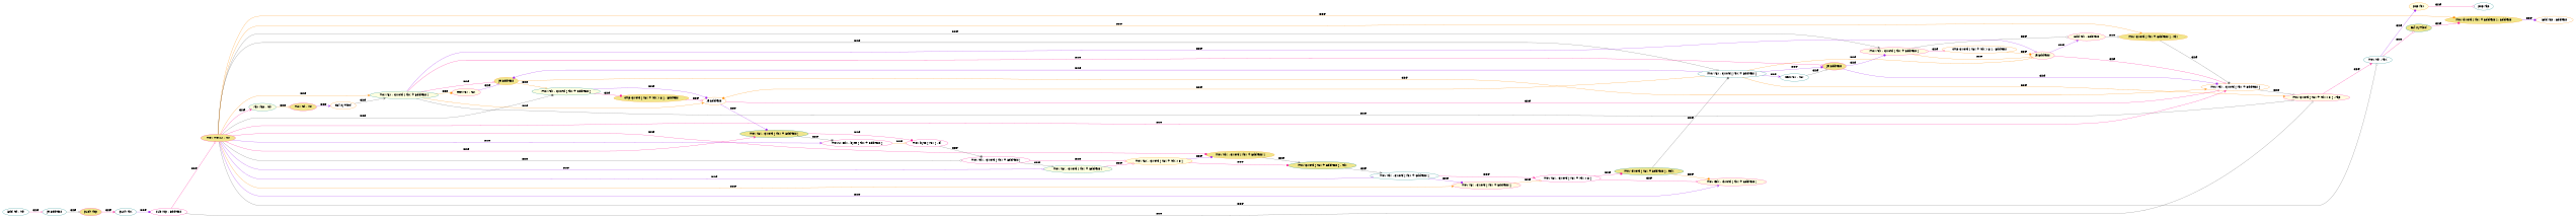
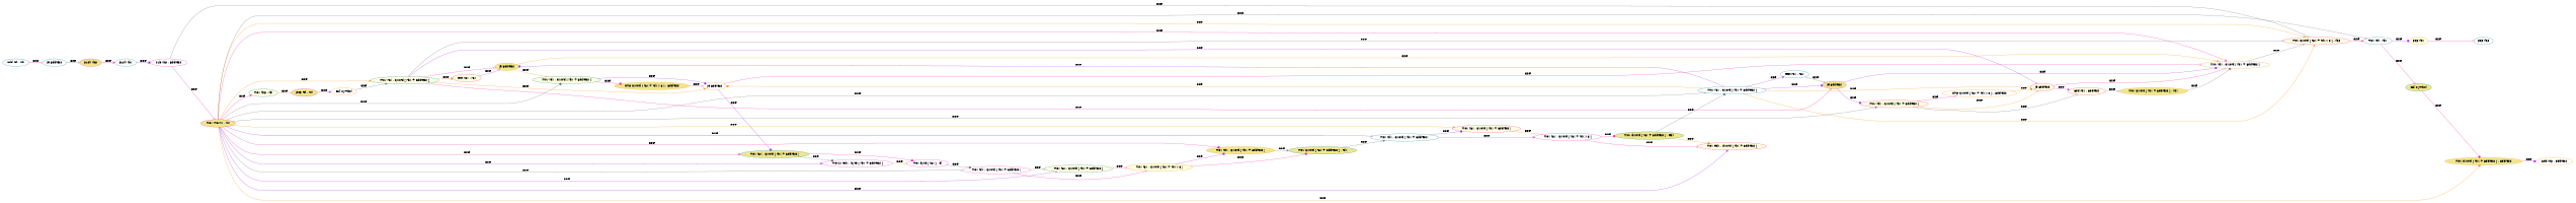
  digraph {
    fontname="DejaVu Sans"
    rankdir=LR
    node [color=teal fillcolor=white fontname="DejaVu Sans" style=filled]
    edge [arrowhead=odot color=deeppink fontname="DejaVu Sans"]
    n1 [label="add rdi , rdi"]
    n2 [label="je address"]
    n3 [color=deeppink fillcolor=khaki label="push rbp"]
    n4 [label="push rbx"]
    n5 [color=deeppink label="sub rsp , address"]
    n6 [color=deeppink fillcolor=khaki label="mov movzx , rsi"]
    n7 [color=deeppink fillcolor=lightyellow label="mov qword [ rax + rdx * 8 ] , rbp"]
-   n8 [fillcolor=lightyellow label="rbx rbp , rdi"]
+   n8 [fillcolor=lightyellow label="mov rbp , rdi"]
    n9 [fillcolor=lightyellow label="mov rax , qword [ rbx + address ]"]
    n10 [color=darkorange label="mov rdx , qword [ rbx + address ]"]
    n11 [fillcolor=lightyellow label="mov rdx , qword [ rbx + address ]"]
    n12 [label="mov rdi , rbx"]
    n13 [color=darkorange fillcolor=khaki label="mov dword [ rbx + address ] , address"]
    n14 [fillcolor=khaki label="mov rax , qword [ rbx + address ]"]
    n15 [color=deeppink label="movzx edx , byte [ rbx + address ]"]
    n16 [color=deeppink label="mov rdx , qword [ rbx + address ]"]
    n17 [fillcolor=lightyellow label="mov rax , qword [ rbx + address ]"]
    n18 [color=darkorange fillcolor=khaki label="mov rdx , qword [ rbx + address ]"]
    n19 [label="mov rdx , qword [ rbx + address ]"]
    n20 [color=deeppink fillcolor=lightyellow label="mov rax , qword [ rbx + address ]"]
    n21 [color=deeppink fillcolor=lightyellow label="mov edx , dword [ rbx + address ]"]
    n22 [label="mov rax , qword [ rbx + address ]"]
    n23 [color=deeppink fillcolor=lightyellow label="mov rdx , qword [ rbx + address ]"]
    n24 [color=darkorange fillcolor=khaki label="mov qword [ rbx + address ] , rdx"]
-   n25 [color=deeppink fillcolor=khaki label="mov rdi , rsi"]
+   n25 [color=deeppink fillcolor=khaki label="pop rdi , rsi"]
    n26 [color=deeppink fillcolor=lightyellow label="test rax , rax"]
    n27 [color=darkorange fillcolor=khaki label="je address"]
    n28 [color=darkorange label="je address"]
    n29 [color=deeppink fillcolor=khaki label="je address"]
    n30 [color=deeppink fillcolor=lightyellow label="je address"]
    n31 [color=darkorange fillcolor=khaki label="cmp qword [ rax + rdx * 8 ] , address"]
    n32 [fillcolor=khaki label="call symbol"]
    n33 [color=darkorange fillcolor=lightyellow label="pop rbx"]
    n34 [color=darkorange label="add rsp , address"]
    n35 [color=deeppink label="mov byte [ rax ] , dl"]
    n36 [color=darkorange fillcolor=lightyellow label="mov rax , qword [ rax + rdx * 8 ]"]
    n37 [fillcolor=khaki label="mov qword [ rax + address ] , rdx"]
    n38 [color=deeppink label="mov rax , qword [ rax + rdx * 8 ]"]
    n39 [label="test rax , rax"]
    n40 [color=darkorange label="cmp qword [ rax + rdx * 8 ] , address"]
    n41 [color=deeppink fillcolor=lightyellow label="add rdx , address"]
    n42 [color=darkorange label="call symbol"]
    n43 [label="pop rbp"]
    n44 [fillcolor=khaki label="mov dword [ rax + address ] , edx"]
    n1 -> n2 [label=CFG]
    n2 -> n3 [color=gray40 label=CFG]
    n3 -> n4 [arrowhead=vee label=CFG]
    n4 -> n5 [arrowhead=box color=purple label=DFG]
    n5 -> n6 [label=CFG]
    n5 -> n7 [color=gray40 label=DFG]
    n6 -> n8 [arrowhead=vee label=CFG]
    n6 -> n9 [arrowhead=vee color=darkorange label=DFG]
    n6 -> n10 [arrowhead=vee label=DFG]
    n6 -> n11 [arrowhead=box color=gray40 label=DFG]
    n6 -> n12 [color=gray40 label=DFG]
    n6 -> n13 [arrowhead=box color=darkorange label=DFG]
    n6 -> n14 [arrowhead=vee label=DFG]
    n6 -> n15 [arrowhead=vee color=purple label=DFG]
    n6 -> n16 [color=gray40 label=DFG]
    n6 -> n17 [color=purple label=DFG]
    n6 -> n18 [arrowhead=box label=DFG]
    n6 -> n19 [color=purple label=DFG]
    n6 -> n20 [arrowhead=vee color=darkorange label=DFG]
    n6 -> n21 [arrowhead=vee color=purple label=DFG]
    n6 -> n22 [color=gray40 label=DFG]
    n6 -> n23 [arrowhead=vee color=gray40 label=DFG]
-   n6 -> n24 [arrowhead=vee color=darkorange label=DFG]
+   n6 -> n7 [arrowhead=vee color=darkorange label=DFG]
    n7 -> n12 [arrowhead=vee label=CFG]
    n8 -> n25 [color=darkorange label=CFG]
    n9 -> n7 [color=gray40 label=DFG]
    n9 -> n26 [arrowhead=box color=darkorange label=CFG]
    n9 -> n27 [label=DFG]
    n9 -> n28 [arrowhead=vee color=darkorange label=DFG]
    n9 -> n29 [label=DFG]
    n9 -> n30 [color=purple label=DFG]
    n10 -> n7 [color=gray40 label=DFG]
    n11 -> n28 [arrowhead=box color=purple label=DFG]
    n11 -> n31 [arrowhead=box label=CFG]
    n12 -> n32 [label=DFG]
    n12 -> n33 [arrowhead=box color=purple label=CFG]
    n13 -> n34 [arrowhead=box color=purple label=CFG]
    n14 -> n15 [arrowhead=box color=gray40 label=CFG]
    n14 -> n35 [arrowhead=box label=DFG]
    n15 -> n35 [color=darkorange label=DFG]
    n16 -> n17 [color=gray40 label=CFG]
    n16 -> n36 [label=DFG]
    n17 -> n36 [label=DFG]
    n18 -> n37 [arrowhead=vee color=gray40 label=DFG]
    n19 -> n20 [arrowhead=box color=purple label=CFG]
    n19 -> n38 [arrowhead=vee label=DFG]
    n20 -> n38 [color=darkorange label=DFG]
    n22 -> n7 [arrowhead=vee color=darkorange label=DFG]
    n22 -> n27 [arrowhead=box color=purple label=DFG]
    n22 -> n28 [arrowhead=box color=darkorange label=DFG]
    n22 -> n29 [arrowhead=box color=purple label=DFG]
    n22 -> n30 [color=darkorange label=DFG]
    n22 -> n39 [arrowhead=vee color=purple label=CFG]
    n23 -> n30 [color=darkorange label=DFG]
    n23 -> n40 [label=CFG]
    n23 -> n41 [color=gray40 label=DFG]
    n24 -> n10 [arrowhead=box color=gray40 label=CFG]
    n25 -> n42 [arrowhead=vee color=purple label=DFG]
    n26 -> n27 [color=purple label=CFG]
    n27 -> n10 [arrowhead=vee color=darkorange label=CFG]
    n27 -> n11 [color=darkorange label=CFG]
    n28 -> n10 [label=CFG]
    n28 -> n14 [arrowhead=box color=purple label=CFG]
    n29 -> n10 [arrowhead=box color=purple label=CFG]
    n29 -> n23 [arrowhead=box color=purple label=CFG]
    n30 -> n10 [label=CFG]
    n30 -> n41 [arrowhead=vee color=purple label=CFG]
    n31 -> n28 [label=CFG]
    n32 -> n13 [arrowhead=box label=CFG]
    n33 -> n43 [label=CFG]
    n35 -> n16 [arrowhead=box color=gray40 label=CFG]
    n36 -> n18 [arrowhead=box color=purple label=CFG]
    n36 -> n37 [arrowhead=box label=DFG]
    n37 -> n19 [arrowhead=vee color=gray40 label=CFG]
    n38 -> n21 [label=CFG]
    n38 -> n44 [arrowhead=box label=DFG]
    n39 -> n29 [color=gray40 label=CFG]
    n40 -> n30 [arrowhead=box color=darkorange label=CFG]
    n41 -> n24 [color=gray40 label=DFG]
    n42 -> n9 [arrowhead=vee color=gray40 label=CFG]
    n44 -> n21 [arrowhead=box color=darkorange label=DFG]
    n44 -> n22 [arrowhead=box color=gray40 label=CFG]
  }
